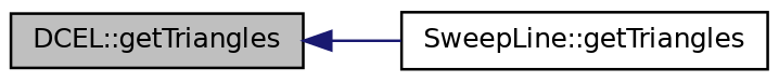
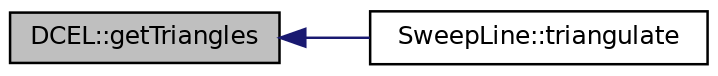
  digraph {
    rankdir=LR
    node [color=black fontname=Helvetica fontsize=10 shape=record style=filled]
    n1 [fillcolor=grey75 fontcolor=black height=0.2 label="DCEL::getTriangles" width=0.4]
-   n2 [fillcolor=white height=0.2 label="SweepLine::getTriangles" width=0.4]
+   n2 [fillcolor=white height=0.2 label="SweepLine::triangulate" width=0.4]
    n1 -> n2 [color=midnightblue dir=back fontname=Helvetica fontsize=10 labelfontname=Helvetica labelfontsize=10 style=solid]
  }
